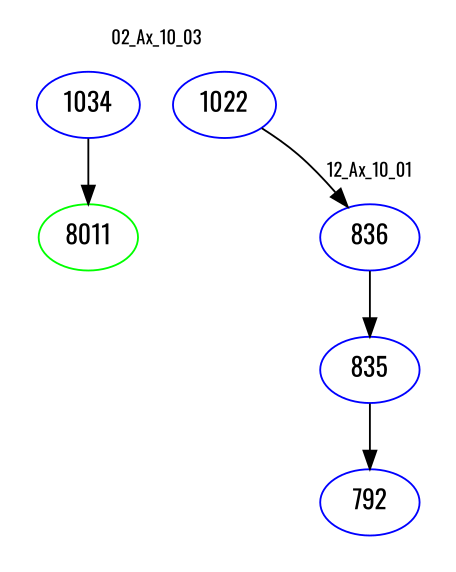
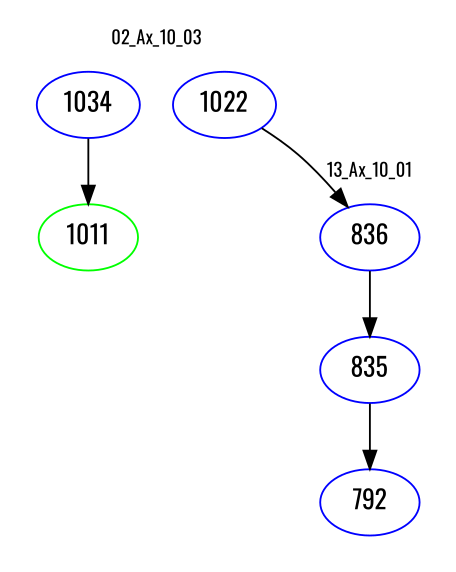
  digraph {
    fontname=Oswald
    node [color=blue fontname=Oswald]
    edge [color=black fontname=Oswald]
    n1 [label=836]
    n2 [label=835]
    n3 [label=792]
    n4 [label=1022]
    n5 [label=1034]
-   n6 [color=green label=8011]
+   n6 [color=green label=1011]
    subgraph cluster_1 {
      color=white
      fontsize=10
-     label="12_Ax_10_01"
+     label="13_Ax_10_01"
      n1
      n2
      n3
    }
    subgraph cluster_2 {
      color=white
      fontsize=10
      label="02_Ax_10_03"
      n4
      n5
      n6
    }
    n1 -> n2
    n2 -> n3
    n4 -> n1
    n5 -> n6
  }
